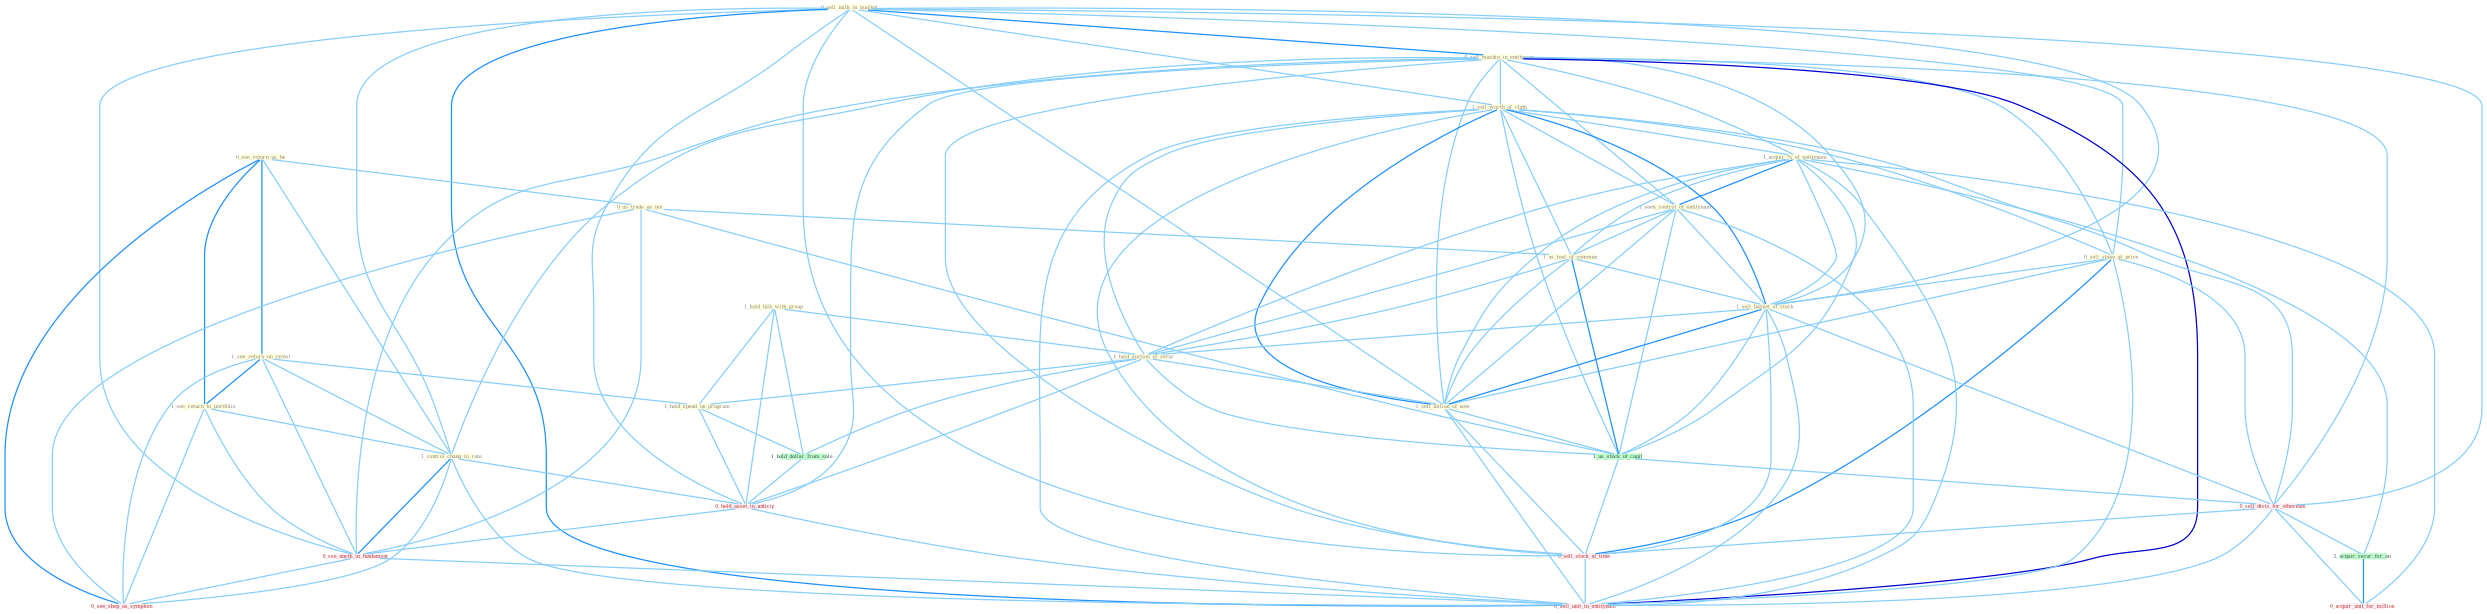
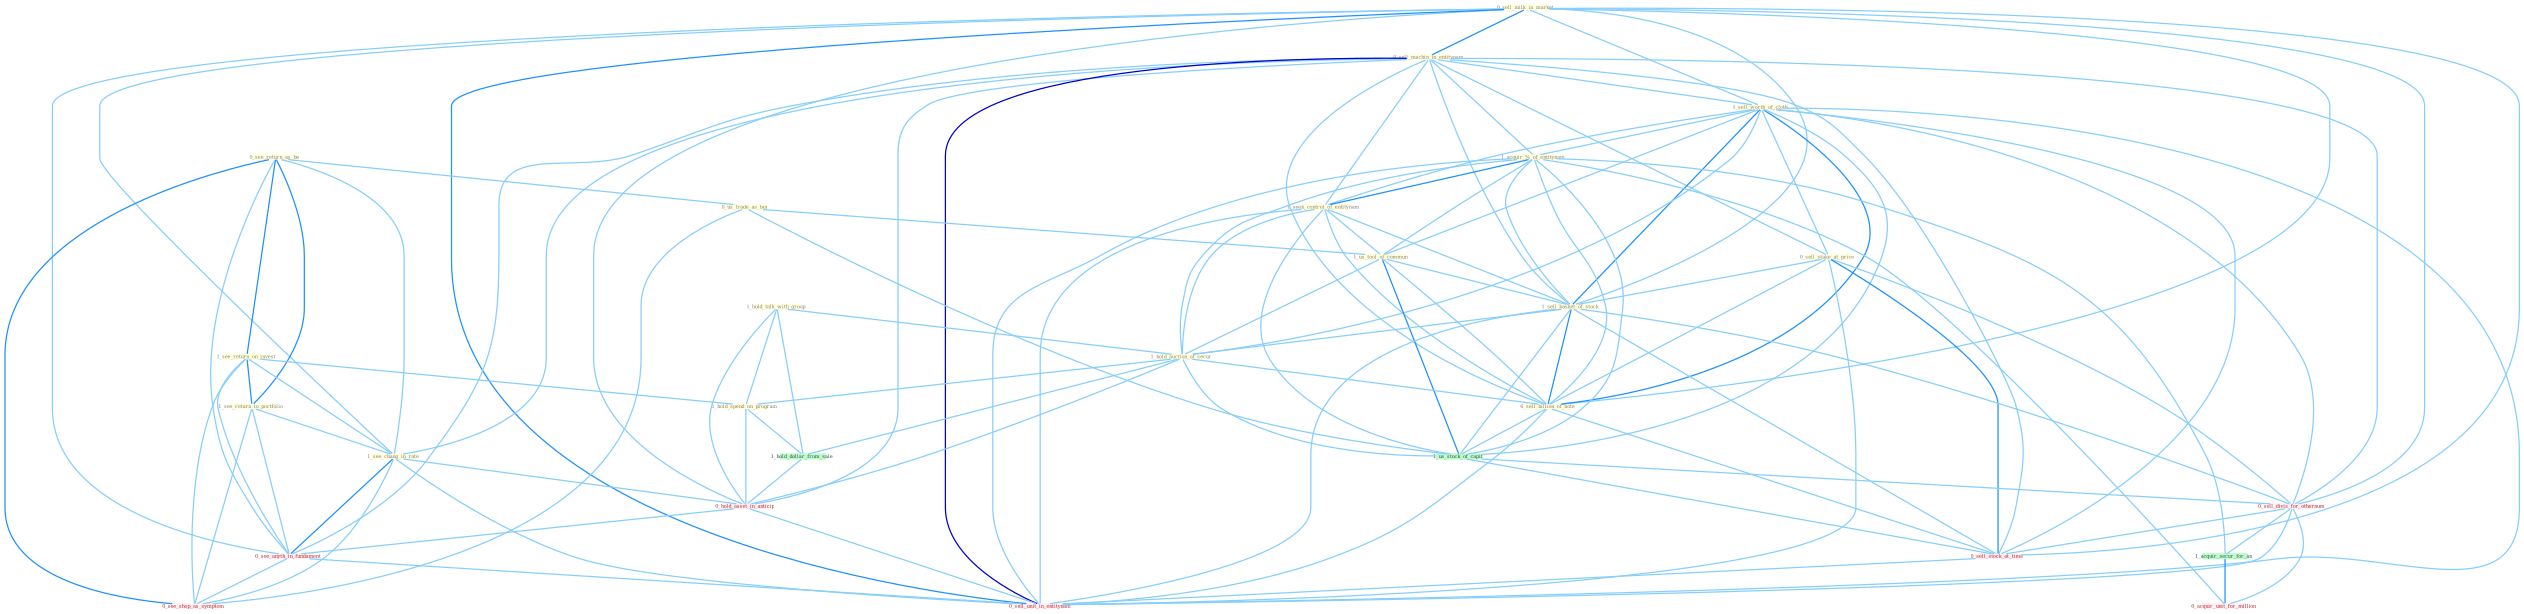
  graph {
    node [color="#ffffe0" fixedsize=true fontcolor="#8b7d6b" fontsize=4 shape=polygon style=filled]
    edge [color="#87cefa" w=1]
    "0_sell_milk_in_market " [height=.06 width=.5]
    "0_see_return_as_be " [height=.06 width=.5]
    "0_sell_machin_in_entitynam " [height=.06 width=.5]
    "1_hold_talk_with_group " [height=.06 width=.5]
    "1_see_return_on_invest " [height=.06 width=.5]
    "1_see_return_to_portfolio " [height=.06 width=.5]
    "1_sell_worth_of_cloth " [height=.06 width=.5]
    "0_sell_stake_at_price " [height=.06 width=.5]
    "0_us_trade_as_boi " [height=.06 width=.5]
    "1_acquir_%_of_entitynam " [height=.06 width=.5]
    "1_seek_control_of_entitynam " [height=.06 width=.5]
    "1_us_tool_of_commun " [height=.06 width=.5]
    "1_sell_basket_of_stock " [height=.06 width=.5]
-   "1_see_chang_in_rate " [height=.06 width=.5 label="1_control_chang_in_rate"]
+   "1_see_chang_in_rate " [height=.06 width=.5]
    "1_hold_auction_of_secur " [height=.06 width=.5]
    "1_hold_spend_on_program " [height=.06 width=.5]
-   "1_sell_billion_of_note " [height=.06 width=.5]
+   "1_sell_billion_of_note " [height=.06 width=.5 label="6_sell_billion_of_note"]
    "0_sell_divis_for_othernum " [color="#fff0f5" fontcolor="#b22222" height=.06 width=.5]
    "0_hold_asset_in_anticip " [color="#fff0f5" fontcolor="#b22222" height=.06 width=.5]
    "0_sell_stock_at_time " [color="#fff0f5" fontcolor="#b22222" height=.06 width=.5]
    "0_see_anyth_in_fundament " [color="#fff0f5" fontcolor="#b22222" height=.06 width=.5]
    "0_acquir_unit_for_million " [color="#fff0f5" fontcolor="#b22222" height=.06 width=.5]
    "0_see_shop_as_symptom " [color="#fff0f5" fontcolor="#b22222" height=.06 width=.5]
    n24 [color="#fff0f5" fontcolor="#b22222" height=.06 label="0_sell_unit_in_entitynam" width=.5]
    "1_hold_dollar_from_sale " [color="#BDFCC9" fontcolor="#2f4f4f" height=.06 width=.5]
    "1_us_stock_of_capit " [color="#BDFCC9" fontcolor="#2f4f4f" height=.06 width=.5]
    "1_acquir_secur_for_an " [color="#BDFCC9" fontcolor="#2f4f4f" height=.06 width=.5]
    subgraph sub_1 {
      "0_sell_milk_in_market "
      "0_see_return_as_be "
      "0_sell_machin_in_entitynam "
      "1_hold_talk_with_group "
      "1_see_return_on_invest "
      "1_see_return_to_portfolio "
      "1_sell_worth_of_cloth "
      "0_sell_stake_at_price "
      "0_us_trade_as_boi "
      "1_acquir_%_of_entitynam "
      "1_seek_control_of_entitynam "
      "1_us_tool_of_commun "
      "1_sell_basket_of_stock "
      "1_see_chang_in_rate "
      "1_hold_auction_of_secur "
      "1_hold_spend_on_program "
      "1_sell_billion_of_note "
    }
    subgraph sub_2 {
      "0_sell_divis_for_othernum "
      "0_hold_asset_in_anticip "
      "0_sell_stock_at_time "
      "0_see_anyth_in_fundament "
      "0_acquir_unit_for_million "
      "0_see_shop_as_symptom "
      n24
    }
    "0_sell_milk_in_market " -- "0_sell_machin_in_entitynam " [color="#1e90ff" w=2]
    "0_sell_milk_in_market " -- "1_sell_worth_of_cloth "
-   "0_sell_milk_in_market " -- "0_sell_stake_at_price "
    "0_sell_milk_in_market " -- "1_sell_basket_of_stock "
    "0_sell_milk_in_market " -- "1_see_chang_in_rate "
    "0_sell_milk_in_market " -- "1_sell_billion_of_note "
    "0_sell_milk_in_market " -- "0_sell_divis_for_othernum "
    "0_sell_milk_in_market " -- "0_hold_asset_in_anticip "
    "0_sell_milk_in_market " -- "0_sell_stock_at_time "
    "0_sell_milk_in_market " -- "0_see_anyth_in_fundament "
    "0_sell_milk_in_market " -- n24 [color="#1e90ff" w=2]
    "0_see_return_as_be " -- "1_see_return_on_invest " [color="#1e90ff" w=2]
    "0_see_return_as_be " -- "1_see_return_to_portfolio " [color="#1e90ff" w=2]
    "0_see_return_as_be " -- "0_us_trade_as_boi "
    "0_see_return_as_be " -- "1_see_chang_in_rate "
-   "0_us_trade_as_boi " -- "0_see_anyth_in_fundament "
+   "0_see_return_as_be " -- "0_see_anyth_in_fundament "
    "0_see_return_as_be " -- "0_see_shop_as_symptom " [color="#1e90ff" w=2]
    "0_sell_machin_in_entitynam " -- "1_sell_worth_of_cloth "
    "0_sell_machin_in_entitynam " -- "0_sell_stake_at_price "
    "0_sell_machin_in_entitynam " -- "1_acquir_%_of_entitynam "
    "0_sell_machin_in_entitynam " -- "1_seek_control_of_entitynam "
    "0_sell_machin_in_entitynam " -- "1_sell_basket_of_stock "
    "0_sell_machin_in_entitynam " -- "1_see_chang_in_rate "
    "0_sell_machin_in_entitynam " -- "1_sell_billion_of_note "
    "0_sell_machin_in_entitynam " -- "0_sell_divis_for_othernum "
    "0_sell_machin_in_entitynam " -- "0_hold_asset_in_anticip "
    "0_sell_machin_in_entitynam " -- "0_sell_stock_at_time "
    "0_sell_machin_in_entitynam " -- "0_see_anyth_in_fundament "
    "0_sell_machin_in_entitynam " -- n24 [color="#0000cd" w=3]
    "1_hold_talk_with_group " -- "1_hold_auction_of_secur "
    "1_hold_talk_with_group " -- "1_hold_spend_on_program "
    "1_hold_talk_with_group " -- "0_hold_asset_in_anticip "
    "1_hold_talk_with_group " -- "1_hold_dollar_from_sale "
    "1_see_return_on_invest " -- "1_see_return_to_portfolio " [color="#1e90ff" w=2]
    "1_see_return_on_invest " -- "1_see_chang_in_rate "
    "1_see_return_on_invest " -- "1_hold_spend_on_program "
    "1_see_return_on_invest " -- "0_see_anyth_in_fundament "
    "1_see_return_on_invest " -- "0_see_shop_as_symptom "
    "1_see_return_to_portfolio " -- "1_see_chang_in_rate "
    "1_see_return_to_portfolio " -- "0_see_anyth_in_fundament "
    "1_see_return_to_portfolio " -- "0_see_shop_as_symptom "
    "1_sell_worth_of_cloth " -- "0_sell_stake_at_price "
    "1_sell_worth_of_cloth " -- "1_acquir_%_of_entitynam "
    "1_sell_worth_of_cloth " -- "1_seek_control_of_entitynam "
    "1_sell_worth_of_cloth " -- "1_us_tool_of_commun "
    "1_sell_worth_of_cloth " -- "1_sell_basket_of_stock " [color="#1e90ff" w=2]
    "1_sell_worth_of_cloth " -- "1_hold_auction_of_secur "
    "1_sell_worth_of_cloth " -- "1_sell_billion_of_note " [color="#1e90ff" w=2]
    "1_sell_worth_of_cloth " -- "0_sell_divis_for_othernum "
    "1_sell_worth_of_cloth " -- "0_sell_stock_at_time "
    "1_sell_worth_of_cloth " -- n24
    "1_sell_worth_of_cloth " -- "1_us_stock_of_capit "
    "0_sell_stake_at_price " -- "1_sell_basket_of_stock "
    "0_sell_stake_at_price " -- "1_sell_billion_of_note "
    "0_sell_stake_at_price " -- "0_sell_divis_for_othernum "
    "0_sell_stake_at_price " -- "0_sell_stock_at_time " [color="#1e90ff" w=2]
    "0_sell_stake_at_price " -- n24
    "0_us_trade_as_boi " -- "1_us_tool_of_commun "
    "0_us_trade_as_boi " -- "0_see_shop_as_symptom "
    "0_us_trade_as_boi " -- "1_us_stock_of_capit "
    "1_acquir_%_of_entitynam " -- "1_seek_control_of_entitynam " [color="#1e90ff" w=2]
    "1_acquir_%_of_entitynam " -- "1_us_tool_of_commun "
    "1_acquir_%_of_entitynam " -- "1_sell_basket_of_stock "
    "1_acquir_%_of_entitynam " -- "1_hold_auction_of_secur "
    "1_acquir_%_of_entitynam " -- "1_sell_billion_of_note "
    "1_acquir_%_of_entitynam " -- "0_acquir_unit_for_million "
    "1_acquir_%_of_entitynam " -- n24
    "1_acquir_%_of_entitynam " -- "1_us_stock_of_capit "
    "1_acquir_%_of_entitynam " -- "1_acquir_secur_for_an "
    "1_seek_control_of_entitynam " -- "1_us_tool_of_commun "
    "1_seek_control_of_entitynam " -- "1_sell_basket_of_stock "
    "1_seek_control_of_entitynam " -- "1_hold_auction_of_secur "
    "1_seek_control_of_entitynam " -- "1_sell_billion_of_note "
    "1_seek_control_of_entitynam " -- n24
    "1_seek_control_of_entitynam " -- "1_us_stock_of_capit "
    "1_us_tool_of_commun " -- "1_sell_basket_of_stock "
    "1_us_tool_of_commun " -- "1_hold_auction_of_secur "
    "1_us_tool_of_commun " -- "1_sell_billion_of_note "
    "1_us_tool_of_commun " -- "1_us_stock_of_capit " [color="#1e90ff" w=2]
    "1_sell_basket_of_stock " -- "1_hold_auction_of_secur "
    "1_sell_basket_of_stock " -- "1_sell_billion_of_note " [color="#1e90ff" w=2]
    "1_sell_basket_of_stock " -- "0_sell_divis_for_othernum "
    "1_sell_basket_of_stock " -- "0_sell_stock_at_time "
    "1_sell_basket_of_stock " -- n24
    "1_sell_basket_of_stock " -- "1_us_stock_of_capit "
    "1_see_chang_in_rate " -- "0_hold_asset_in_anticip "
    "1_see_chang_in_rate " -- "0_see_anyth_in_fundament " [color="#1e90ff" w=2]
    "1_see_chang_in_rate " -- "0_see_shop_as_symptom "
    "1_see_chang_in_rate " -- n24
    "1_hold_auction_of_secur " -- "1_hold_spend_on_program "
    "1_hold_auction_of_secur " -- "1_sell_billion_of_note "
    "1_hold_auction_of_secur " -- "0_hold_asset_in_anticip "
    "1_hold_auction_of_secur " -- "1_hold_dollar_from_sale "
    "1_hold_auction_of_secur " -- "1_us_stock_of_capit "
    "1_hold_spend_on_program " -- "0_hold_asset_in_anticip "
    "1_hold_spend_on_program " -- "1_hold_dollar_from_sale "
    "1_sell_billion_of_note " -- "0_sell_stock_at_time "
    "1_sell_billion_of_note " -- n24
    "1_sell_billion_of_note " -- "1_us_stock_of_capit "
    "0_sell_divis_for_othernum " -- "0_sell_stock_at_time "
    "0_sell_divis_for_othernum " -- "0_acquir_unit_for_million "
    "0_sell_divis_for_othernum " -- n24
    "0_sell_divis_for_othernum " -- "1_acquir_secur_for_an "
    "0_hold_asset_in_anticip " -- "0_see_anyth_in_fundament "
    "0_hold_asset_in_anticip " -- n24
    "0_sell_stock_at_time " -- n24
    "0_see_anyth_in_fundament " -- "0_see_shop_as_symptom "
    "0_see_anyth_in_fundament " -- n24
    "1_hold_dollar_from_sale " -- "0_hold_asset_in_anticip "
    "1_us_stock_of_capit " -- "0_sell_divis_for_othernum "
    "1_us_stock_of_capit " -- "0_sell_stock_at_time "
    "1_acquir_secur_for_an " -- "0_acquir_unit_for_million " [color="#1e90ff" w=2]
  }
